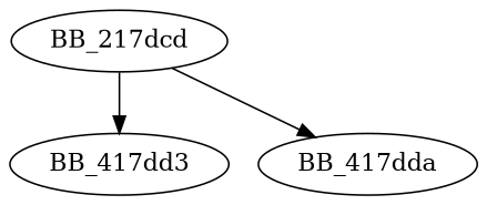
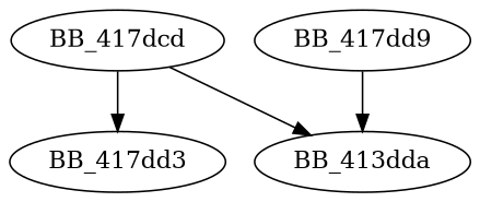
  digraph {
-   BB_417dcd [label=BB_217dcd]
+   BB_417dcd
    BB_417dd3
-   BB_417dda
+   BB_417dda [label=BB_413dda]
+   BB_417dd9
    BB_417dcd -> BB_417dd3
    BB_417dcd -> BB_417dda
+   BB_417dd9 -> BB_417dda
  }
